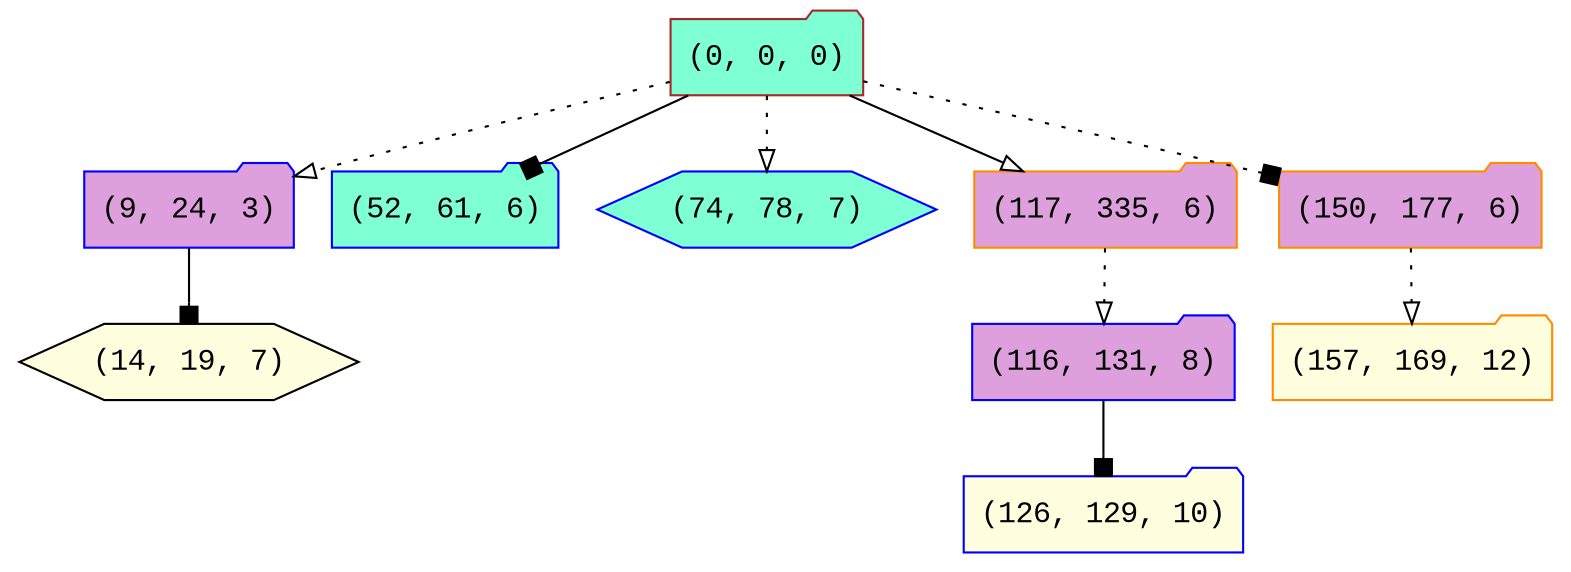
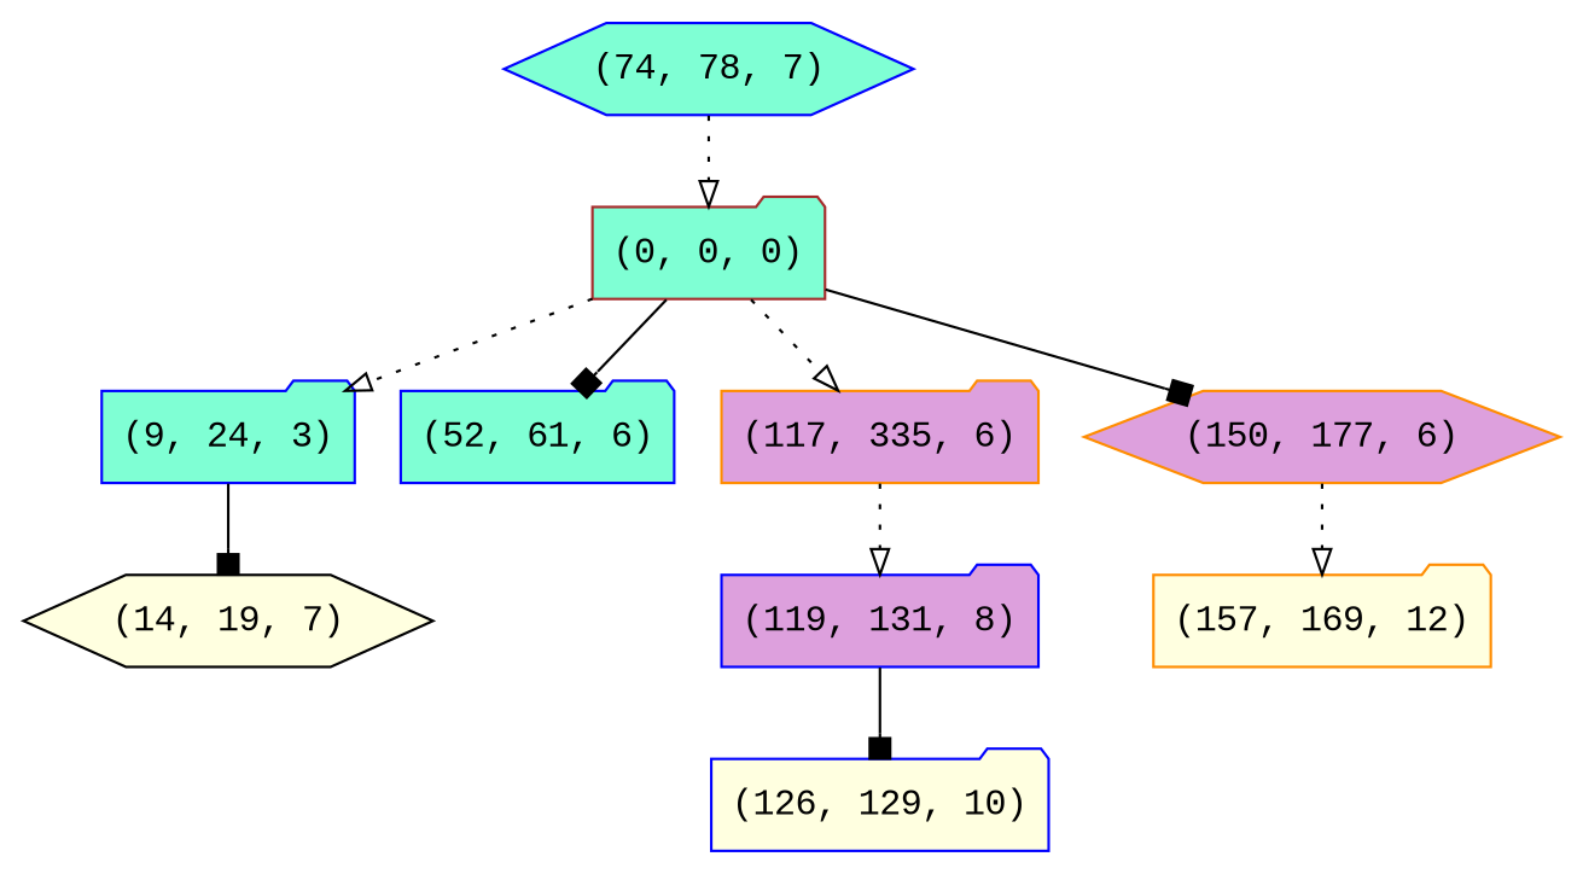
  digraph {
    fontname="Liberation Mono"
    node [color=blue fillcolor=plum fontname="Liberation Mono" shape=folder style=filled]
    edge [arrowhead=onormal fontname="Liberation Mono" style=dotted]
    "(0, 0, 0)" [color=brown fillcolor=aquamarine]
-   "(9, 24, 3)"
+   "(9, 24, 3)" [fillcolor=aquamarine]
    "(52, 61, 6)" [fillcolor=aquamarine]
    "(74, 78, 7)" [fillcolor=aquamarine shape=hexagon]
    n5 [color=darkorange label="(117, 335, 6)"]
-   "(150, 177, 6)" [color=darkorange]
+   "(150, 177, 6)" [color=darkorange shape=hexagon]
    "(14, 19, 7)" [color=black fillcolor=lightyellow shape=hexagon]
-   "(119, 131, 8)" [label="(116, 131, 8)"]
+   "(119, 131, 8)"
    "(157, 169, 12)" [color=darkorange fillcolor=lightyellow]
    "(126, 129, 10)" [fillcolor=lightyellow]
    "(0, 0, 0)" -> "(9, 24, 3)"
    "(0, 0, 0)" -> "(52, 61, 6)" [arrowhead=box style=solid]
-   "(0, 0, 0)" -> "(74, 78, 7)"
-   "(0, 0, 0)" -> n5 [style=solid]
-   "(0, 0, 0)" -> "(150, 177, 6)" [arrowhead=box]
+   "(74, 78, 7)" -> "(0, 0, 0)"
+   "(0, 0, 0)" -> n5
+   "(0, 0, 0)" -> "(150, 177, 6)" [arrowhead=box style=solid]
    "(9, 24, 3)" -> "(14, 19, 7)" [arrowhead=box style=solid]
    n5 -> "(119, 131, 8)"
    "(150, 177, 6)" -> "(157, 169, 12)"
    "(119, 131, 8)" -> "(126, 129, 10)" [arrowhead=box style=solid]
  }
